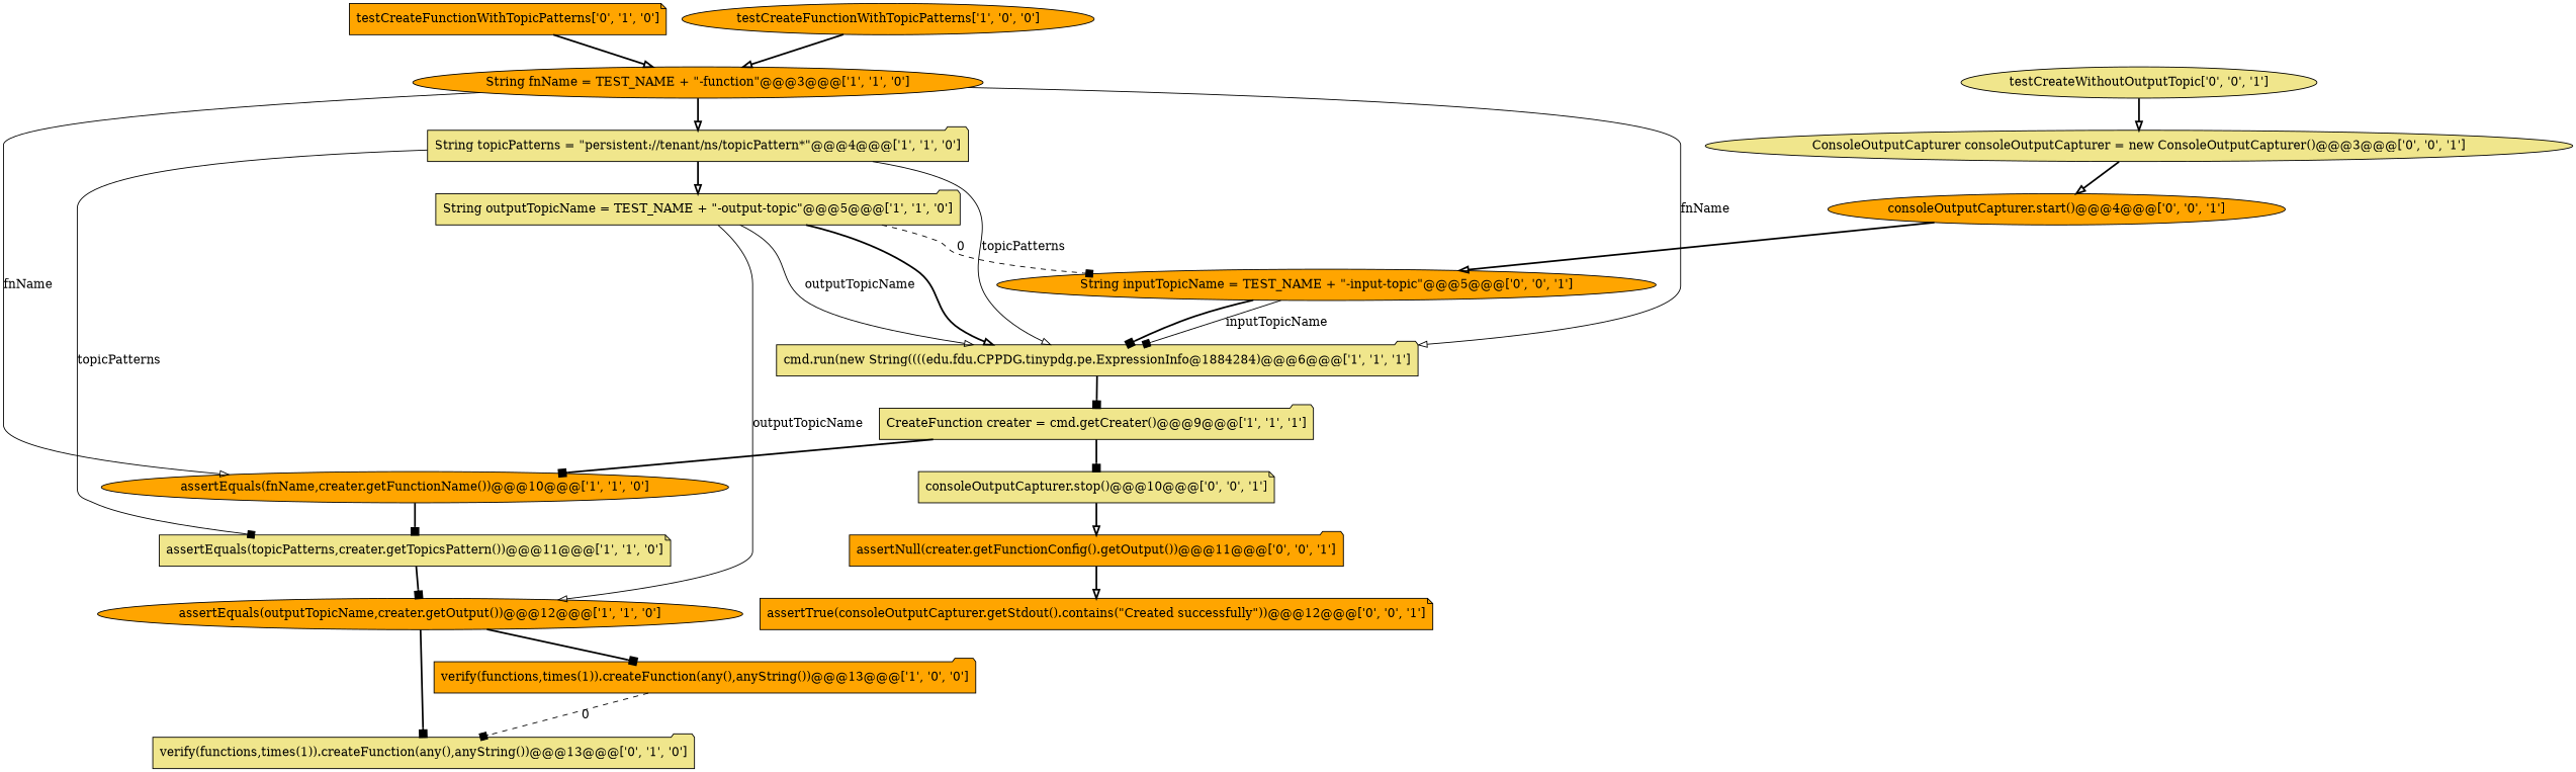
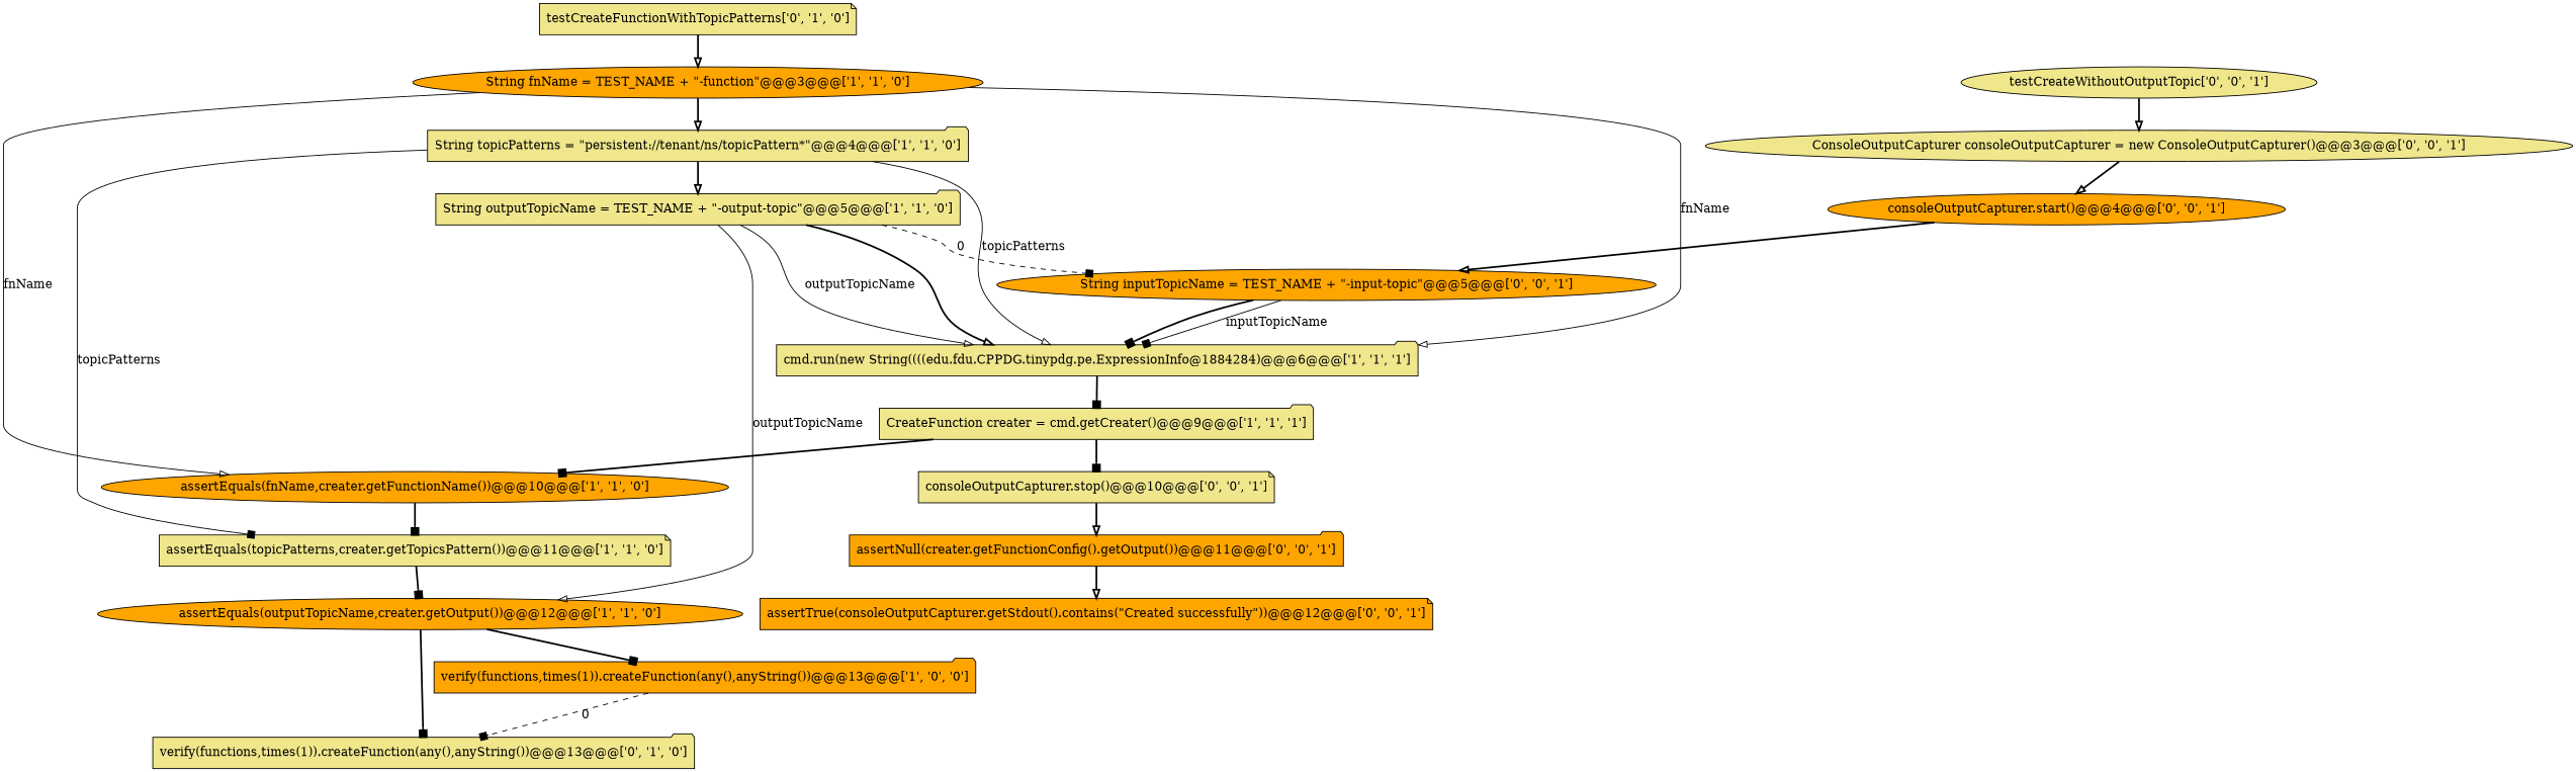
  digraph {
    node [fillcolor=orange shape=ellipse style=filled]
    edge [arrowhead=onormal style=bold]
    n1 [fillcolor=khaki label="String outputTopicName = TEST_NAME + \"-output-topic\"@@@5@@@['1', '1', '0']" shape=folder]
    n2 [fillcolor=khaki label="cmd.run(new String((((edu.fdu.CPPDG.tinypdg.pe.ExpressionInfo@1884284)@@@6@@@['1', '1', '1']" shape=folder]
    n3 [label="String inputTopicName = TEST_NAME + \"-input-topic\"@@@5@@@['0', '0', '1']"]
    n4 [label="assertEquals(outputTopicName,creater.getOutput())@@@12@@@['1', '1', '0']"]
    n5 [fillcolor=khaki label="CreateFunction creater = cmd.getCreater()@@@9@@@['1', '1', '1']" shape=folder]
    n6 [label="verify(functions,times(1)).createFunction(any(),anyString())@@@13@@@['1', '0', '0']" shape=folder]
    n7 [fillcolor=khaki label="verify(functions,times(1)).createFunction(any(),anyString())@@@13@@@['0', '1', '0']" shape=folder]
    n8 [fillcolor=khaki label="String topicPatterns = \"persistent://tenant/ns/topicPattern*\"@@@4@@@['1', '1', '0']" shape=folder]
    n9 [fillcolor=khaki label="assertEquals(topicPatterns,creater.getTopicsPattern())@@@11@@@['1', '1', '0']" shape=note]
    n10 [label="assertTrue(consoleOutputCapturer.getStdout().contains(\"Created successfully\"))@@@12@@@['0', '0', '1']" shape=note]
    n11 [label="assertEquals(fnName,creater.getFunctionName())@@@10@@@['1', '1', '0']"]
    n12 [fillcolor=khaki label="consoleOutputCapturer.stop()@@@10@@@['0', '0', '1']" shape=note]
-   n13 [label="testCreateFunctionWithTopicPatterns['0', '1', '0']" shape=note]
+   n13 [fillcolor=khaki label="testCreateFunctionWithTopicPatterns['0', '1', '0']" shape=note]
    n14 [label="String fnName = TEST_NAME + \"-function\"@@@3@@@['1', '1', '0']"]
    n15 [label="consoleOutputCapturer.start()@@@4@@@['0', '0', '1']"]
    n16 [label="assertNull(creater.getFunctionConfig().getOutput())@@@11@@@['0', '0', '1']" shape=folder]
-   n17 [label="testCreateFunctionWithTopicPatterns['1', '0', '0']"]
    n18 [fillcolor=khaki label="testCreateWithoutOutputTopic['0', '0', '1']"]
    n19 [fillcolor=khaki label="ConsoleOutputCapturer consoleOutputCapturer = new ConsoleOutputCapturer()@@@3@@@['0', '0', '1']"]
    n1 -> n2 [label=outputTopicName style=solid]
    n1 -> n2
    n1 -> n3 [arrowhead=box label=0 style=dashed]
    n1 -> n4 [label=outputTopicName style=solid]
    n2 -> n5 [arrowhead=box]
    n3 -> n2 [arrowhead=box label=inputTopicName style=solid]
    n3 -> n2 [arrowhead=box]
    n4 -> n6 [arrowhead=box]
    n4 -> n7 [arrowhead=box]
    n5 -> n11 [arrowhead=box]
    n5 -> n12 [arrowhead=box]
    n6 -> n7 [arrowhead=box label=0 style=dashed]
    n8 -> n1
    n8 -> n2 [label=topicPatterns style=solid]
    n8 -> n9 [arrowhead=box label=topicPatterns style=solid]
    n9 -> n4 [arrowhead=box]
    n11 -> n9 [arrowhead=box]
    n12 -> n16
    n13 -> n14
    n14 -> n2 [label=fnName style=solid]
    n14 -> n8
    n14 -> n11 [label=fnName style=solid]
    n15 -> n3
    n16 -> n10
-   n17 -> n14
    n18 -> n19
    n19 -> n15
  }
